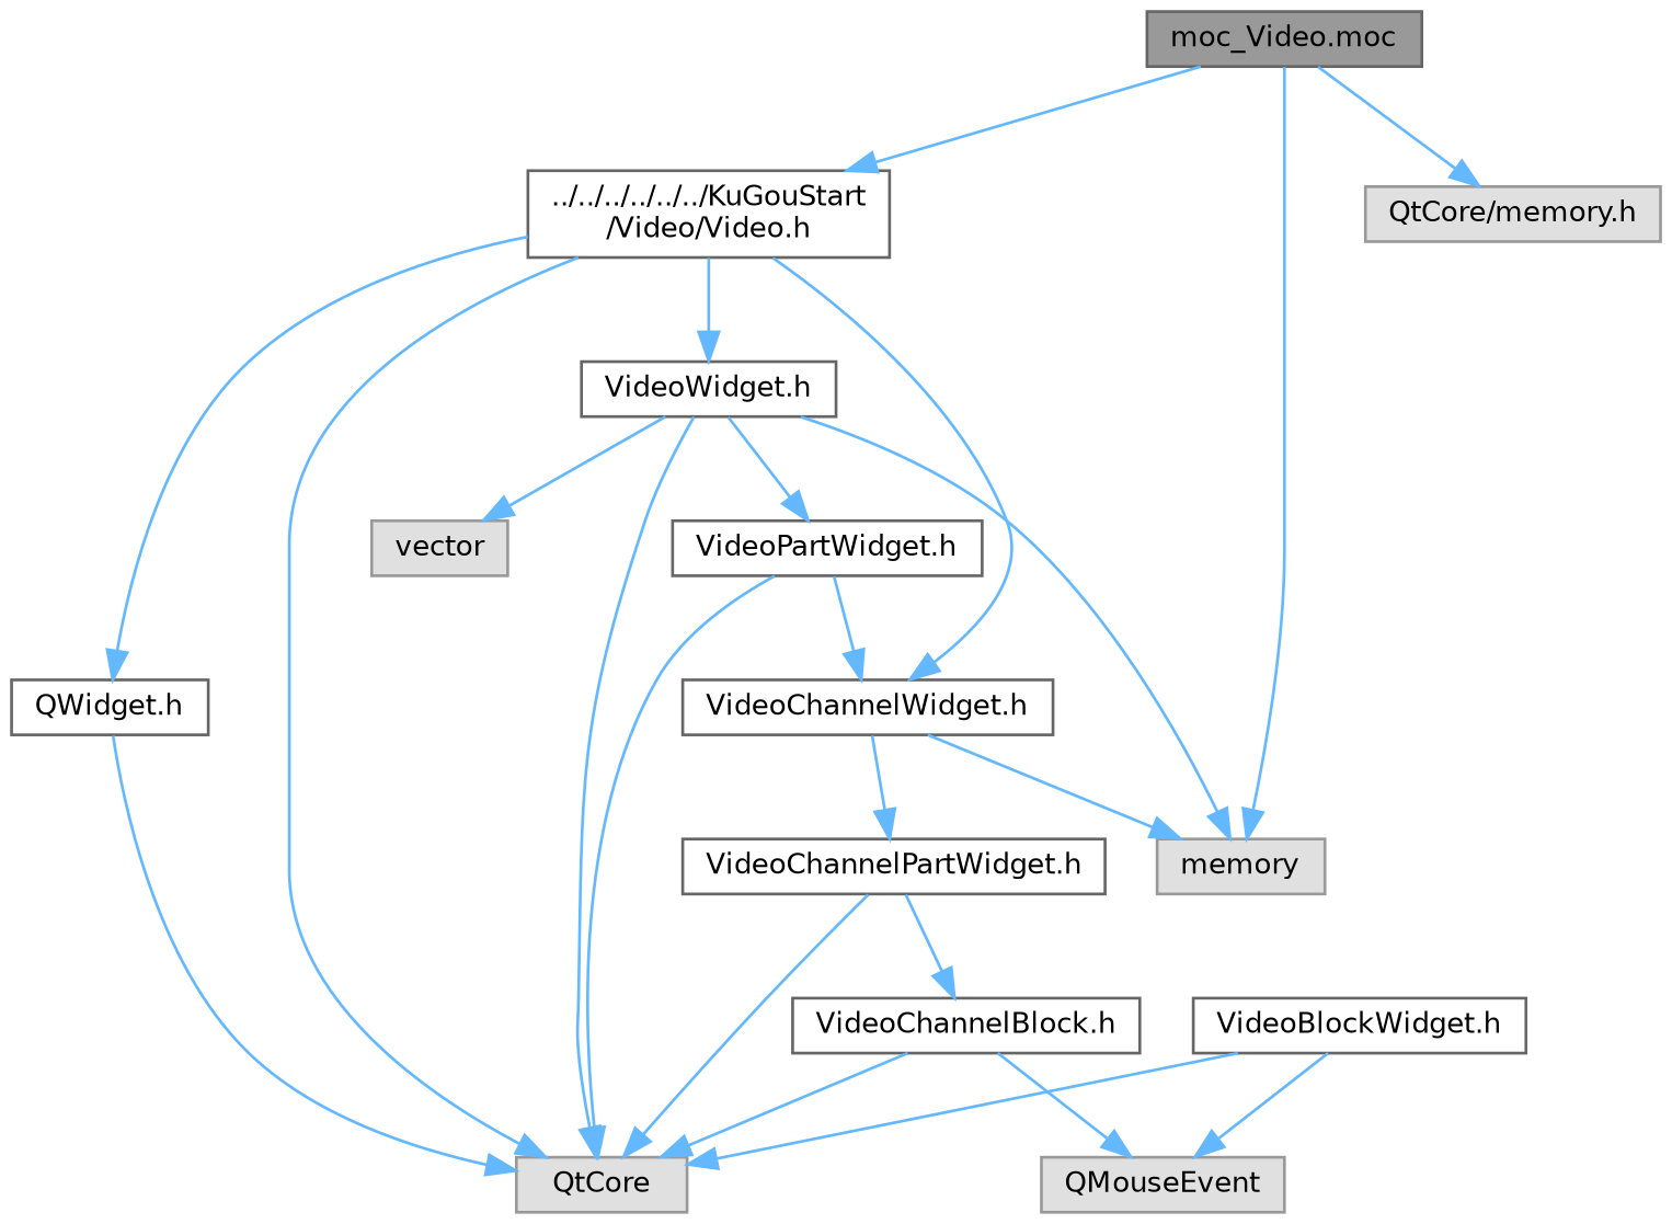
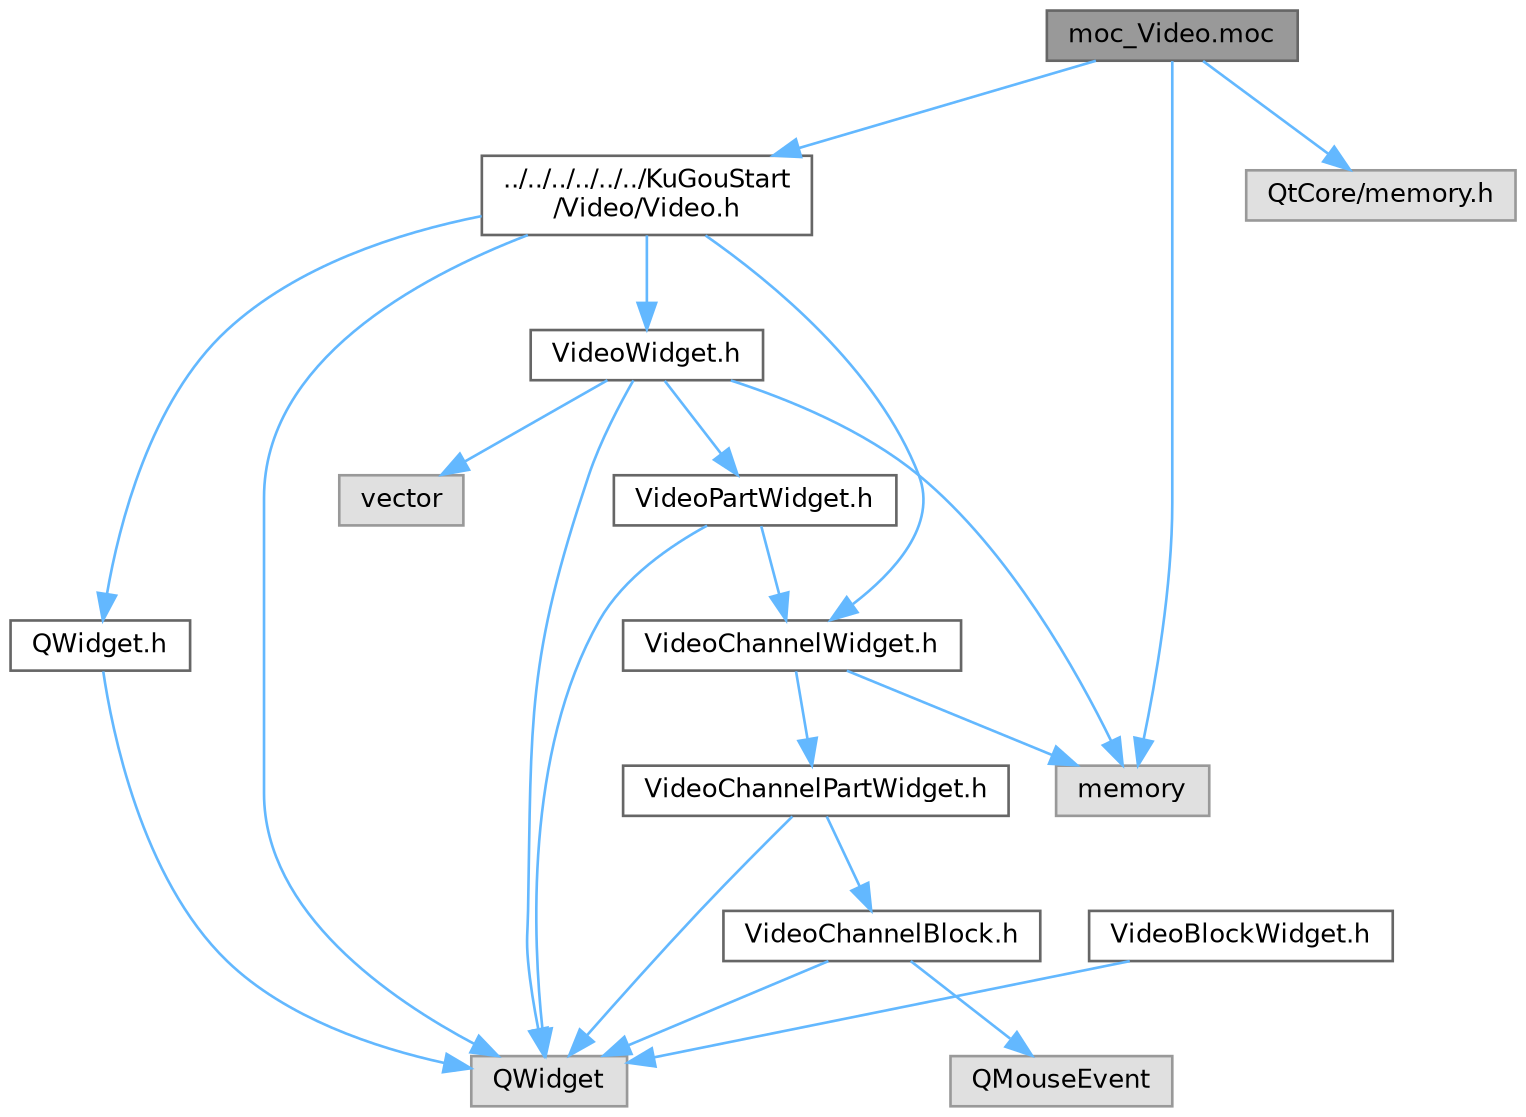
  digraph {
    node [color=grey40 fillcolor=white fontname=Helvetica fontsize=10 shape=box style=filled]
    edge [color=steelblue1 fontname=Helvetica fontsize=10 labelfontname=Helvetica labelfontsize=10 style=solid]
    n1 [color=gray40 fillcolor=grey60 fontcolor=black height=0.2 label="moc_Video.moc" width=0.4]
    n2 [height=0.2 label="../../../../../../KuGouStart\l/Video/Video.h" width=0.4]
    n3 [color=grey60 fillcolor="#E0E0E0" height=0.2 label=memory width=0.4]
    n4 [color=grey60 fillcolor="#E0E0E0" height=0.2 label="QtCore/memory.h" width=0.4]
    n5 [height=0.2 label="VideoChannelWidget.h" width=0.4]
-   n6 [color=grey60 fillcolor="#E0E0E0" height=0.2 label=QtCore width=0.4]
+   n6 [color=grey60 fillcolor="#E0E0E0" height=0.2 label=QWidget width=0.4]
    n7 [height=0.2 label="VideoWidget.h" width=0.4]
    n8 [height=0.2 label="QWidget.h" width=0.4]
    n9 [height=0.2 label="VideoChannelPartWidget.h" width=0.4]
    n10 [height=0.2 label="VideoPartWidget.h" width=0.4]
    n11 [color=grey60 fillcolor="#E0E0E0" height=0.2 label=vector width=0.4]
    n12 [height=0.2 label="VideoChannelBlock.h" width=0.4]
    n13 [color=grey60 fillcolor="#E0E0E0" height=0.2 label=QMouseEvent width=0.4]
    n14 [height=0.2 label="VideoBlockWidget.h" width=0.4]
    n1 -> n2
    n1 -> n3
    n1 -> n4
    n2 -> n5
    n2 -> n6
    n2 -> n7
    n2 -> n8
    n5 -> n3
    n5 -> n9
    n7 -> n3
    n7 -> n6
    n7 -> n10
    n7 -> n11
    n8 -> n6
    n9 -> n6
    n9 -> n12
    n10 -> n5
    n10 -> n6
    n12 -> n6
    n12 -> n13
    n14 -> n6
-   n14 -> n13
  }
